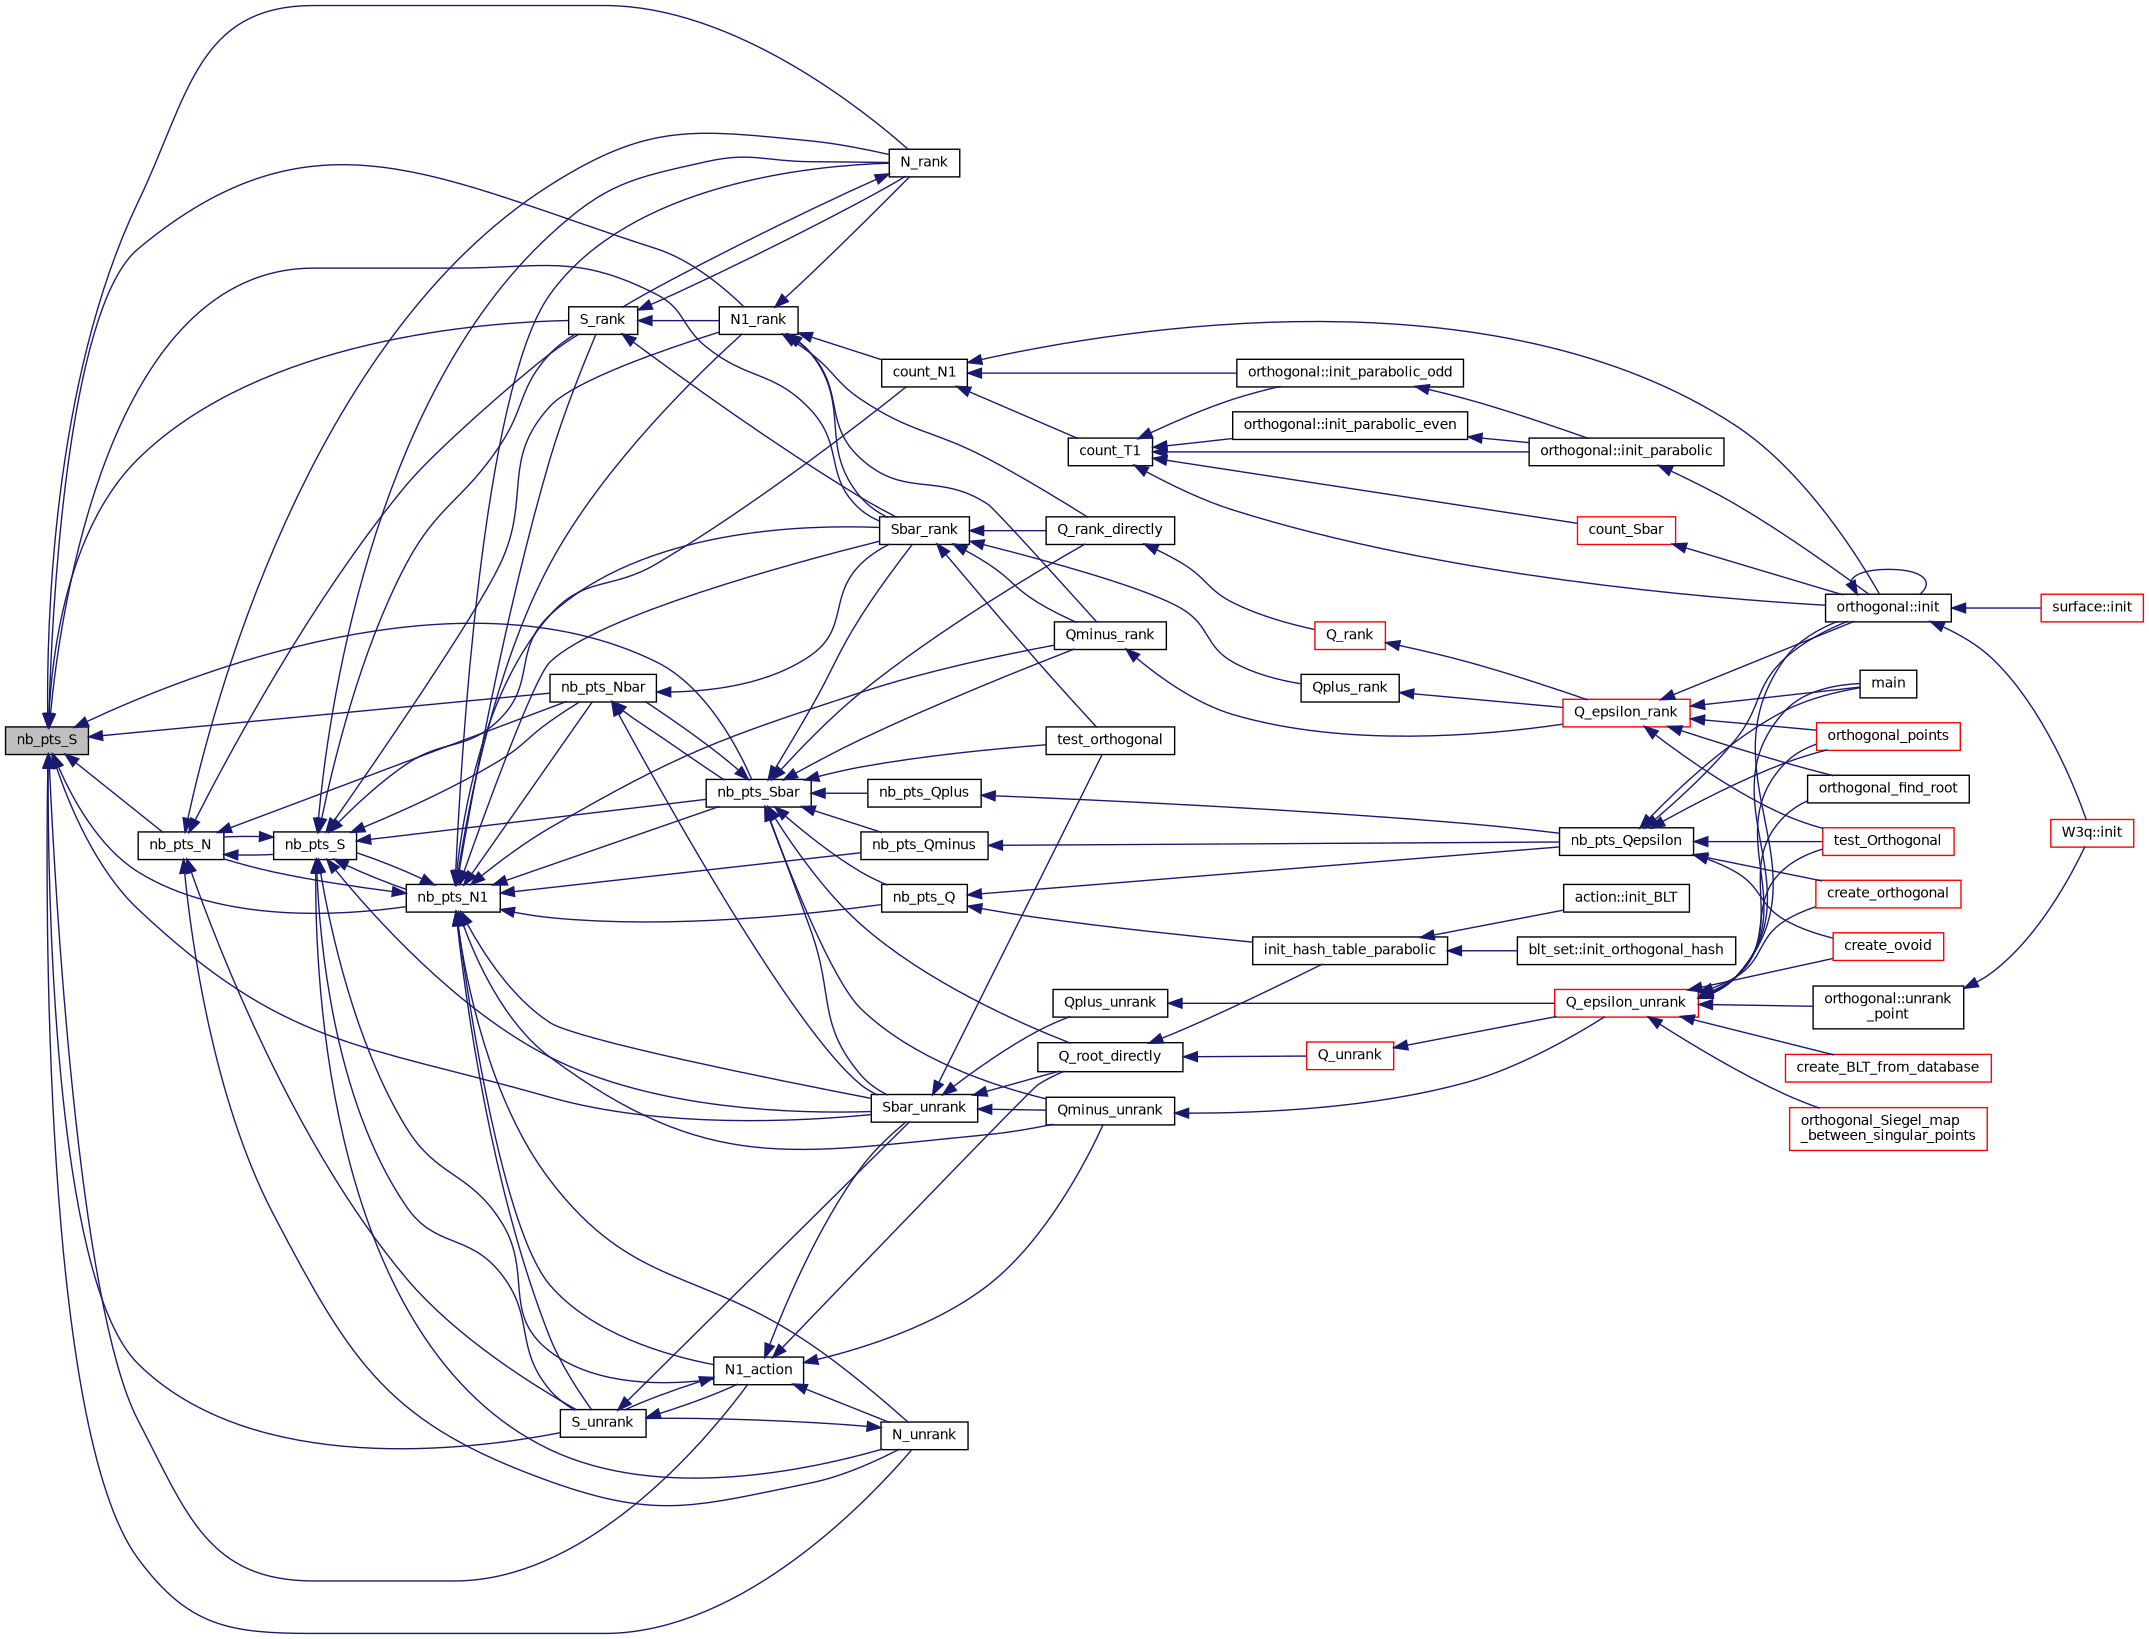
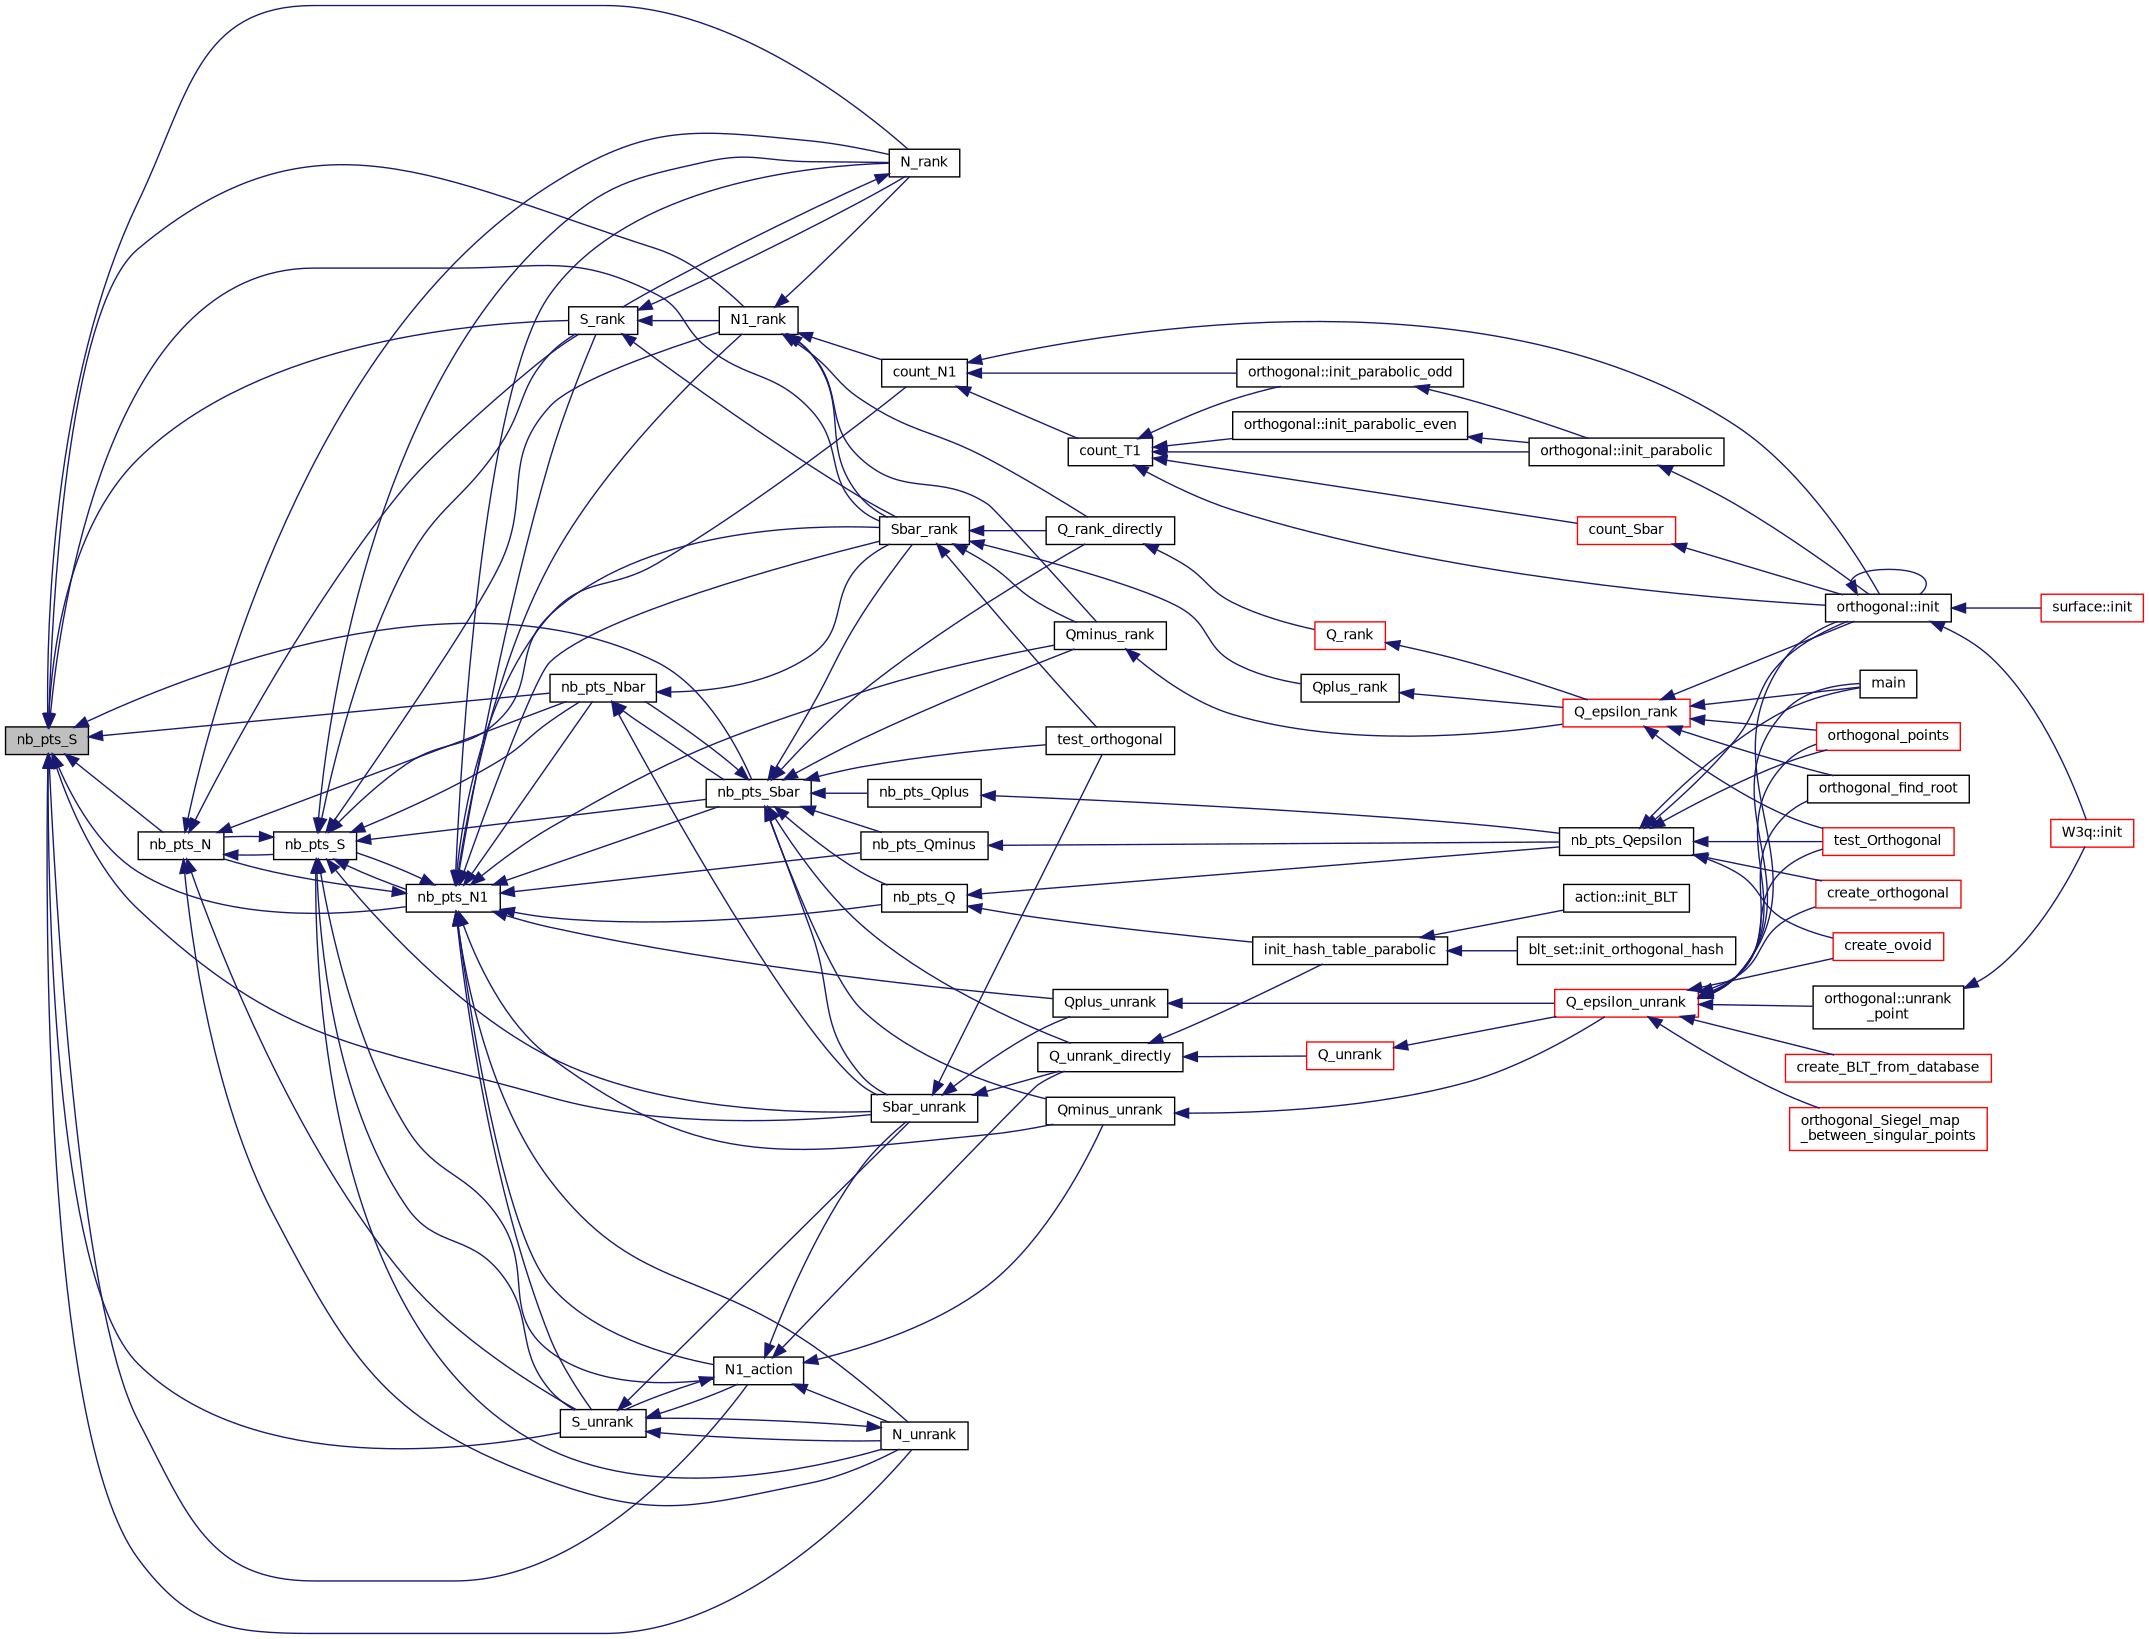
  digraph {
    rankdir=LR
    node [color=black fillcolor=white fontname=Helvetica fontsize=10 shape=record style=filled]
    edge [color=midnightblue dir=back fontname=Helvetica fontsize=10 labelfontname=Helvetica labelfontsize=10 style=solid]
    n1 [fillcolor=grey75 fontcolor=black height=0.2 label=nb_pts_S width=0.4]
    n2 [height=0.2 label=nb_pts_N width=0.4]
    n3 [height=0.2 label=nb_pts_N1 width=0.4]
    n4 [height=0.2 label=nb_pts_Sbar width=0.4]
    n5 [height=0.2 label=nb_pts_Nbar width=0.4]
    n6 [height=0.2 label=Sbar_unrank width=0.4]
    n7 [height=0.2 label=Sbar_rank width=0.4]
    n8 [height=0.2 label=S_unrank width=0.4]
    n9 [height=0.2 label=N_unrank width=0.4]
    n10 [height=0.2 label=N1_action width=0.4]
    n11 [height=0.2 label=S_rank width=0.4]
    n12 [height=0.2 label=N_rank width=0.4]
    n13 [height=0.2 label=N1_rank width=0.4]
    n14 [height=0.2 label=nb_pts_S width=0.4]
    n15 [height=0.2 label=count_N1 width=0.4]
    n16 [height=0.2 label=nb_pts_Q width=0.4]
    n17 [height=0.2 label=nb_pts_Qminus width=0.4]
    n18 [height=0.2 label=Qminus_unrank width=0.4]
    n19 [height=0.2 label=Qminus_rank width=0.4]
    n20 [height=0.2 label=nb_pts_Qplus width=0.4]
-   n21 [height=0.2 label=Q_root_directly width=0.4]
+   n21 [height=0.2 label=Q_unrank_directly width=0.4]
    n22 [height=0.2 label=Q_rank_directly width=0.4]
    n23 [height=0.2 label=test_orthogonal width=0.4]
    n24 [height=0.2 label=Qplus_unrank width=0.4]
    n25 [height=0.2 label=Qplus_rank width=0.4]
    n26 [height=0.2 label="orthogonal::init" width=0.4]
    n27 [height=0.2 label="orthogonal::init_parabolic_odd" width=0.4]
    n28 [height=0.2 label=count_T1 width=0.4]
    n29 [height=0.2 label=nb_pts_Qepsilon width=0.4]
    n30 [height=0.2 label=init_hash_table_parabolic width=0.4]
    n31 [color=red height=0.2 label=Q_epsilon_unrank width=0.4]
    n32 [color=red height=0.2 label=Q_epsilon_rank width=0.4]
    n33 [color=red height=0.2 label="surface::init" width=0.4]
    n34 [color=red height=0.2 label="W3q::init" width=0.4]
    n35 [height=0.2 label="orthogonal::init_parabolic" width=0.4]
    n36 [height=0.2 label="orthogonal::init_parabolic_even" width=0.4]
    n37 [color=red height=0.2 label=count_Sbar width=0.4]
    n38 [height=0.2 label=main width=0.4]
    n39 [color=red height=0.2 label=create_ovoid width=0.4]
    n40 [color=red height=0.2 label=test_Orthogonal width=0.4]
    n41 [color=red height=0.2 label=orthogonal_points width=0.4]
    n42 [color=red height=0.2 label=create_orthogonal width=0.4]
    n43 [height=0.2 label="blt_set::init_orthogonal_hash" width=0.4]
    n44 [height=0.2 label="action::init_BLT" width=0.4]
    n45 [height=0.2 label="orthogonal::unrank\l_point" width=0.4]
    n46 [color=red height=0.2 label="orthogonal_Siegel_map\l_between_singular_points" width=0.4]
    n47 [height=0.2 label=orthogonal_find_root width=0.4]
    n48 [color=red height=0.2 label=create_BLT_from_database width=0.4]
    n49 [color=red height=0.2 label=Q_unrank width=0.4]
    n50 [color=red height=0.2 label=Q_rank width=0.4]
    n1 -> n2
    n1 -> n3
    n1 -> n4
    n1 -> n5
    n1 -> n6
    n1 -> n7
    n1 -> n8
    n1 -> n9
    n1 -> n10
    n1 -> n11
    n1 -> n12
    n1 -> n13
    n2 -> n5
    n2 -> n8
    n2 -> n9
    n2 -> n11
    n2 -> n12
    n2 -> n14
    n3 -> n2
    n3 -> n4
    n3 -> n5
-   n3 -> n6
+   n3 -> n24
    n3 -> n7
    n3 -> n8
    n3 -> n9
    n3 -> n10
    n3 -> n11
    n3 -> n12
    n3 -> n13
    n3 -> n14
    n3 -> n15
    n3 -> n16
    n3 -> n17
    n3 -> n18
    n3 -> n19
    n4 -> n5
    n4 -> n6
    n4 -> n7
    n4 -> n16
    n4 -> n17
    n4 -> n18
    n4 -> n19
    n4 -> n20
    n4 -> n21
    n4 -> n22
    n4 -> n23
    n5 -> n4
    n5 -> n6
    n5 -> n7
-   n6 -> n18
    n6 -> n21
    n6 -> n23
    n6 -> n24
    n7 -> n19
    n7 -> n22
    n7 -> n23
    n7 -> n25
    n8 -> n6
+   n8 -> n9
    n8 -> n10
    n9 -> n8
    n10 -> n6
    n10 -> n8
    n10 -> n9
    n10 -> n18
    n10 -> n21
    n11 -> n7
    n11 -> n12
    n11 -> n13
    n12 -> n11
    n13 -> n7
    n13 -> n12
    n13 -> n15
    n13 -> n19
    n13 -> n22
    n14 -> n2
    n14 -> n3
    n14 -> n4
    n14 -> n5
    n14 -> n6
    n14 -> n7
    n14 -> n8
    n14 -> n9
    n14 -> n10
    n14 -> n11
    n14 -> n12
    n14 -> n13
    n15 -> n26
    n15 -> n27
    n15 -> n28
    n16 -> n29
    n16 -> n30
    n17 -> n29
    n18 -> n31
    n19 -> n32
    n20 -> n29
    n21 -> n30
    n21 -> n49
    n22 -> n50
    n24 -> n31
    n25 -> n32
    n26 -> n26
    n26 -> n33
    n26 -> n34
    n27 -> n35
    n28 -> n26
    n28 -> n27
    n28 -> n35
    n28 -> n36
    n28 -> n37
    n29 -> n26
    n29 -> n38
    n29 -> n39
    n29 -> n40
    n29 -> n41
    n29 -> n42
    n30 -> n43
    n30 -> n44
    n31 -> n26
    n31 -> n38
    n31 -> n39
    n31 -> n40
    n31 -> n41
    n31 -> n42
    n31 -> n45
    n31 -> n46
    n31 -> n47
    n31 -> n48
    n32 -> n26
    n32 -> n38
    n32 -> n40
    n32 -> n41
    n32 -> n47
    n35 -> n26
    n36 -> n35
    n37 -> n26
    n45 -> n34
    n49 -> n31
    n50 -> n32
  }
